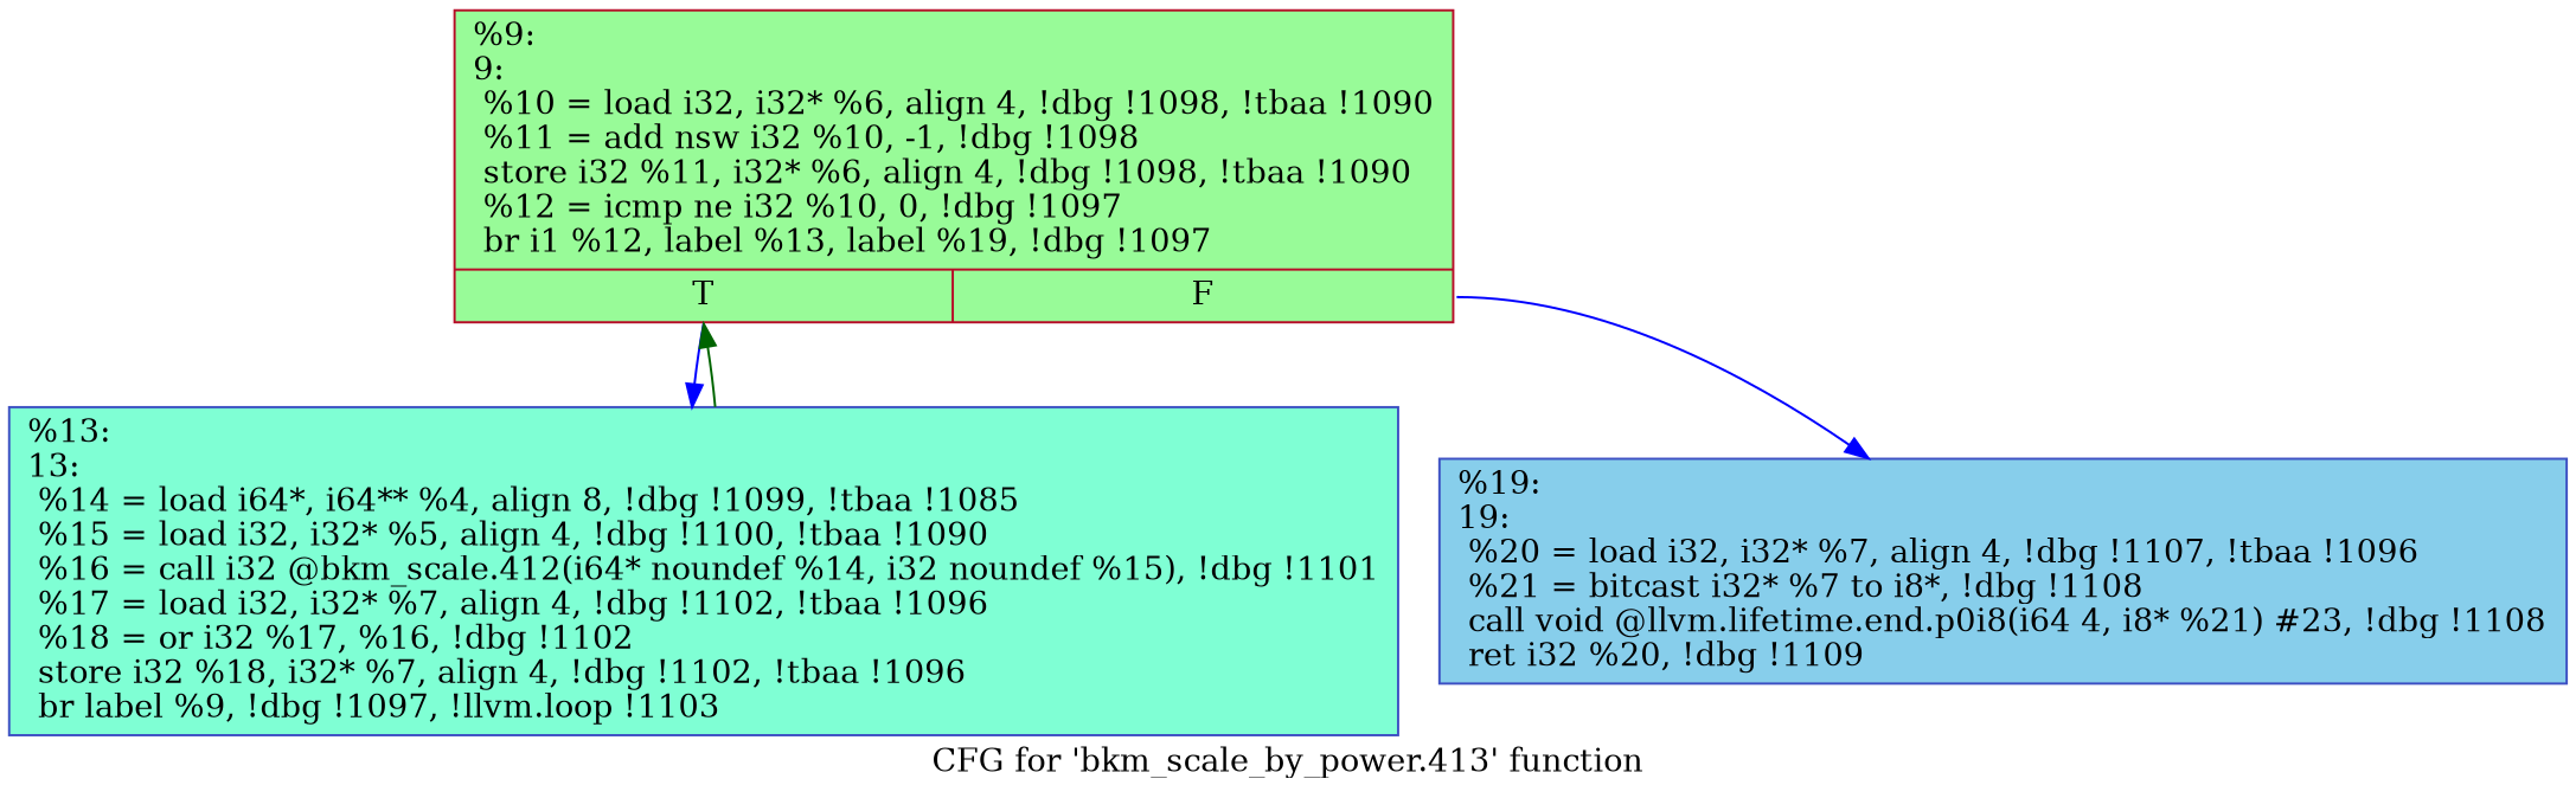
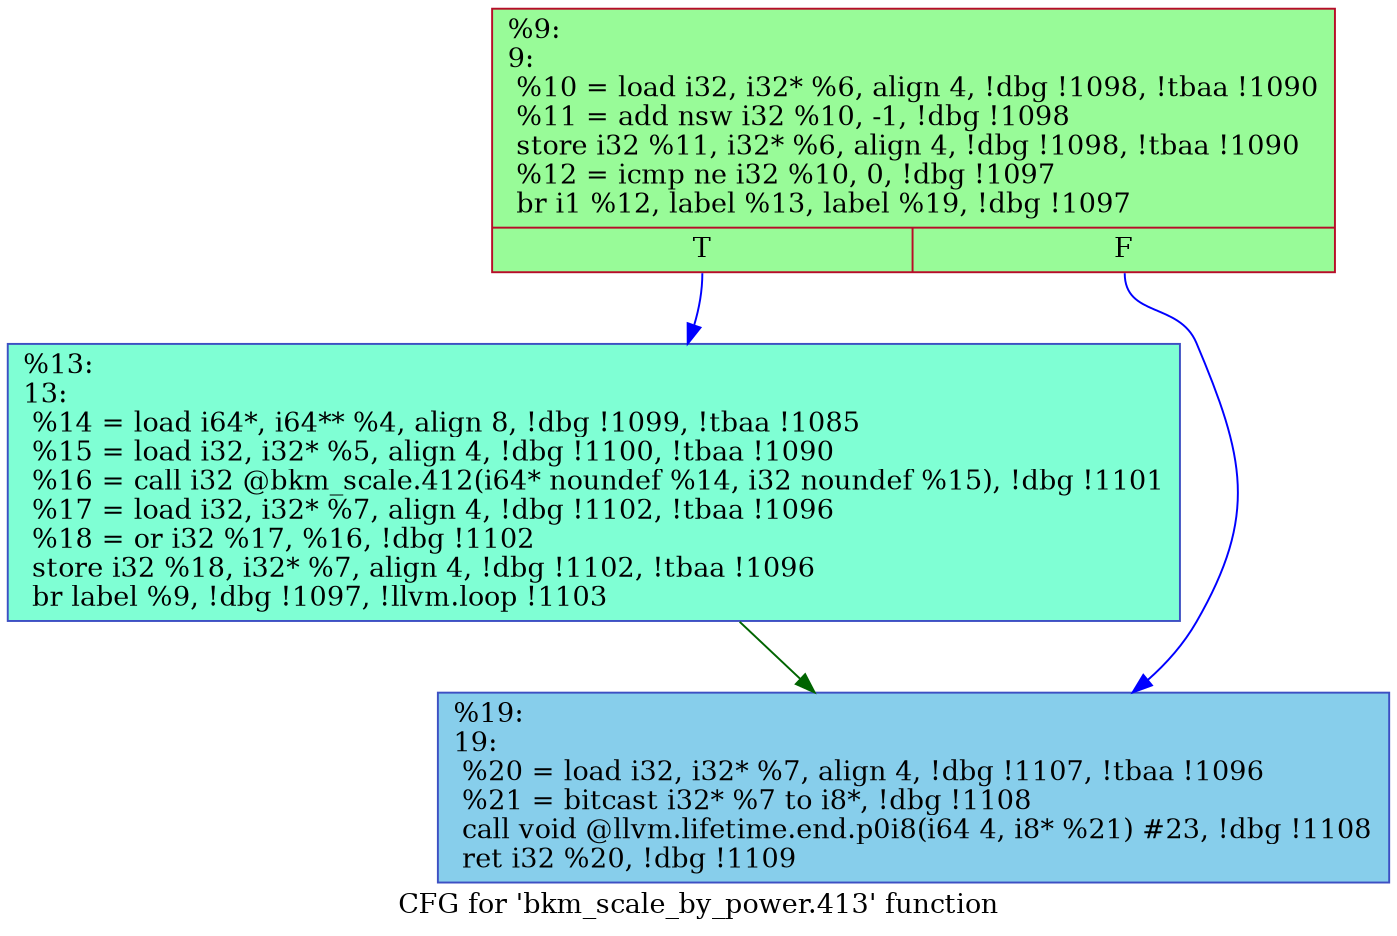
  digraph {
    label="CFG for 'bkm_scale_by_power.413' function"
    node [color="#3d50c3ff" shape=record style=filled]
    edge [color=blue]
    n1 [color="#b70d28ff" fillcolor=palegreen label="{%9:\l9:                                                \l  %10 = load i32, i32* %6, align 4, !dbg !1098, !tbaa !1090\l  %11 = add nsw i32 %10, -1, !dbg !1098\l  store i32 %11, i32* %6, align 4, !dbg !1098, !tbaa !1090\l  %12 = icmp ne i32 %10, 0, !dbg !1097\l  br i1 %12, label %13, label %19, !dbg !1097\l|{<s0>T|<s1>F}}"]
    n2 [fillcolor=aquamarine label="{%13:\l13:                                               \l  %14 = load i64*, i64** %4, align 8, !dbg !1099, !tbaa !1085\l  %15 = load i32, i32* %5, align 4, !dbg !1100, !tbaa !1090\l  %16 = call i32 @bkm_scale.412(i64* noundef %14, i32 noundef %15), !dbg !1101\l  %17 = load i32, i32* %7, align 4, !dbg !1102, !tbaa !1096\l  %18 = or i32 %17, %16, !dbg !1102\l  store i32 %18, i32* %7, align 4, !dbg !1102, !tbaa !1096\l  br label %9, !dbg !1097, !llvm.loop !1103\l}"]
    n3 [fillcolor=skyblue label="{%19:\l19:                                               \l  %20 = load i32, i32* %7, align 4, !dbg !1107, !tbaa !1096\l  %21 = bitcast i32* %7 to i8*, !dbg !1108\l  call void @llvm.lifetime.end.p0i8(i64 4, i8* %21) #23, !dbg !1108\l  ret i32 %20, !dbg !1109\l}"]
    n1 -> n2 [tailport=s0]
    n1 -> n3 [tailport=s1]
-   n2 -> n1 [color=darkgreen]
+   n2 -> n3 [color=darkgreen]
  }
